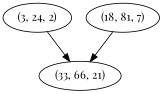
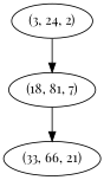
  digraph {
    fontname="Playfair Display"
    node [fontname="Playfair Display"]
    edge [fontname="Playfair Display"]
    n1 [label="(3, 24, 2)"]
    "(18, 81, 7)"
    "(33, 66, 21)"
-   n1 -> "(33, 66, 21)"
+   n1 -> "(18, 81, 7)"
    "(18, 81, 7)" -> "(33, 66, 21)"
  }
